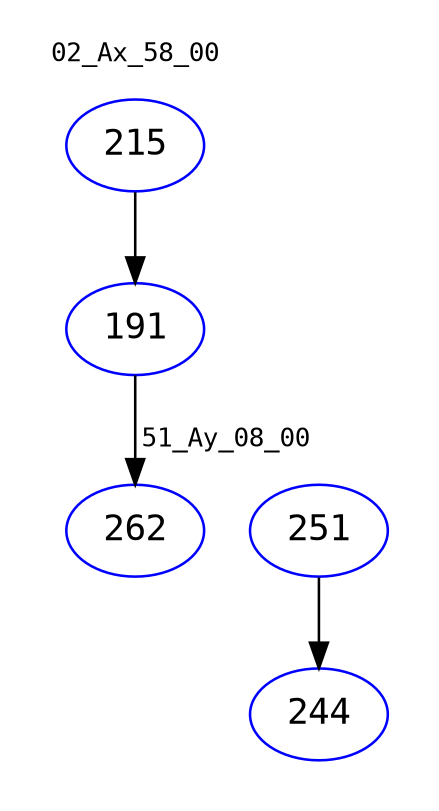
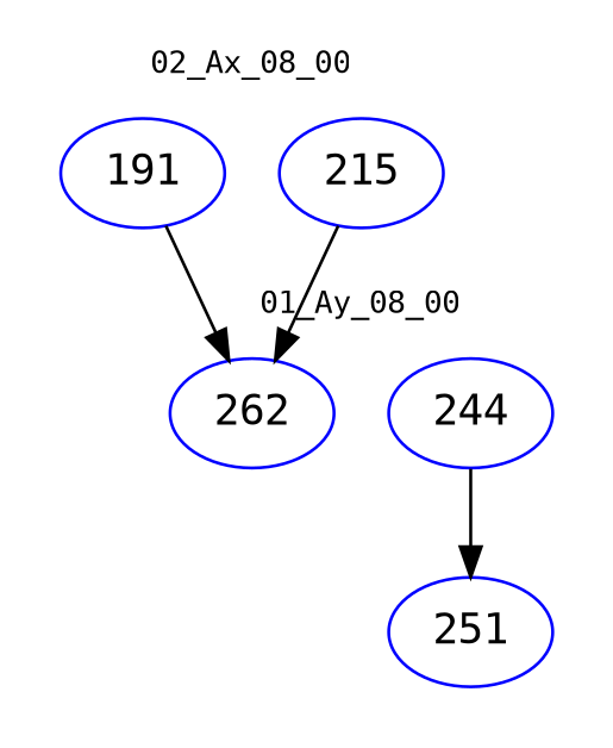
  digraph {
    fontname="DejaVu Sans Mono"
    node [color=blue fontname="DejaVu Sans Mono"]
    edge [color=black fontname="DejaVu Sans Mono"]
    n1 [label=251]
    n2 [label=244]
    n3 [label=262]
    n4 [label=215]
    n5 [label=191]
    subgraph cluster_1 {
      color=white
      fontsize=10
-     label="51_Ay_08_00"
+     label="01_Ay_08_00"
      n1
      n2
      n3
    }
    subgraph cluster_2 {
      color=white
      fontsize=10
-     label="02_Ax_58_00"
+     label="02_Ax_08_00"
      n4
      n5
    }
-   n1 -> n2
-   n4 -> n5
+   n2 -> n1
+   n4 -> n3
    n5 -> n3
  }
